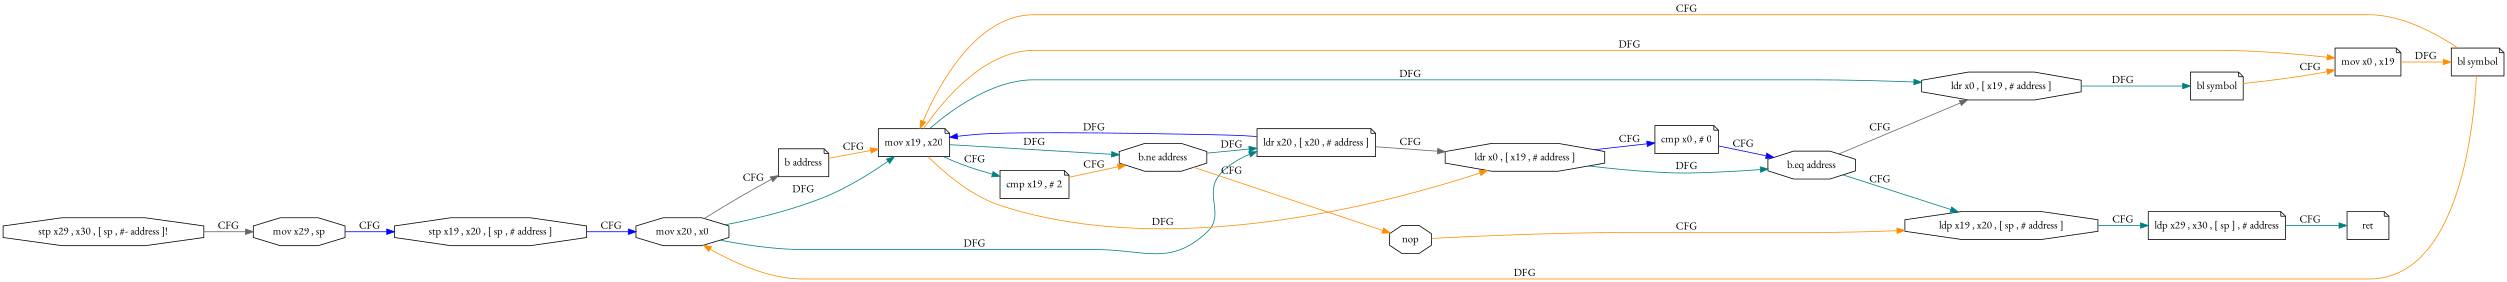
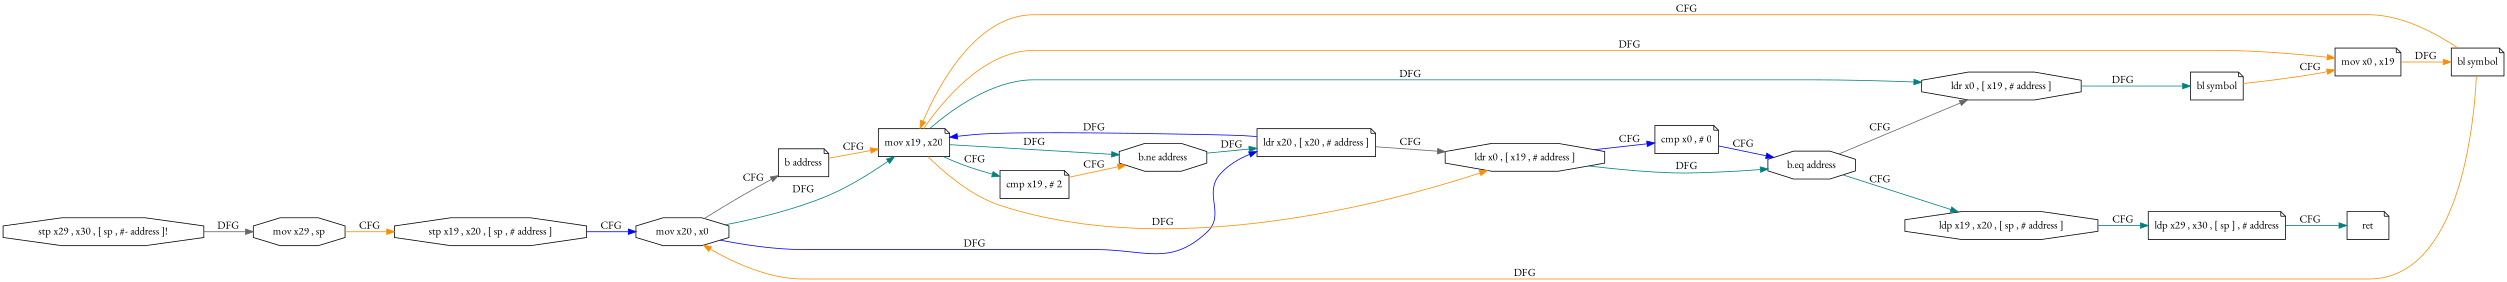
  digraph {
    fontname="EB Garamond"
    rankdir=LR
    node [fontname="EB Garamond" shape=octagon]
    edge [color=darkorange fontname="EB Garamond"]
    n1 [label="stp x29 , x30 , [ sp , #- address ]!"]
    n2 [label="mov x29 , sp"]
    n3 [label="stp x19 , x20 , [ sp , # address ]"]
    n4 [label="mov x20 , x0"]
    n5 [label="b address" shape=note]
    n6 [label="mov x19 , x20" shape=note]
    n7 [label="ldr x20 , [ x20 , # address ]" shape=note]
    n8 [label="cmp x19 , # 2" shape=note]
    n9 [label="b.ne address"]
    n10 [label="ldr x0 , [ x19 , # address ]"]
    n11 [label="mov x0 , x19" shape=note]
    n12 [label="ldr x0 , [ x19 , # address ]"]
-   n13 [label=nop]
    n14 [label="cmp x0 , # 0" shape=note]
    n15 [label="b.eq address"]
    n16 [label="bl symbol" shape=note]
    n17 [label="bl symbol" shape=note]
    n18 [label="ldp x19 , x20 , [ sp , # address ]"]
    n19 [label="ldp x29 , x30 , [ sp ] , # address" shape=note]
    n20 [label=ret shape=note]
-   n1 -> n2 [color=gray40 label=CFG]
-   n2 -> n3 [color=blue label=CFG]
+   n1 -> n2 [color=gray40 label=DFG]
+   n2 -> n3 [label=CFG]
    n3 -> n4 [color=blue label=CFG]
    n4 -> n5 [color=gray40 label=CFG]
    n4 -> n6 [color=teal label=DFG]
-   n4 -> n7 [color=teal label=DFG]
+   n4 -> n7 [color=blue label=DFG]
    n5 -> n6 [label=CFG]
    n6 -> n8 [color=teal label=CFG]
    n6 -> n9 [color=teal label=DFG]
    n6 -> n10 [label=DFG]
    n6 -> n11 [label=DFG]
    n6 -> n12 [color=teal label=DFG]
    n7 -> n6 [color=blue label=DFG]
    n7 -> n10 [color=gray40 label=CFG]
    n8 -> n9 [label=CFG]
    n9 -> n7 [color=teal label=DFG]
-   n9 -> n13 [label=CFG]
    n10 -> n14 [color=blue label=CFG]
    n10 -> n15 [color=teal label=DFG]
    n11 -> n16 [label=DFG]
    n12 -> n17 [color=teal label=DFG]
-   n13 -> n18 [label=CFG]
    n14 -> n15 [color=blue label=CFG]
    n15 -> n12 [color=gray40 label=CFG]
    n15 -> n18 [color=teal label=CFG]
    n16 -> n4 [label=DFG]
    n16 -> n6 [label=CFG]
    n17 -> n11 [label=CFG]
    n18 -> n19 [color=teal label=CFG]
    n19 -> n20 [color=teal label=CFG]
  }
